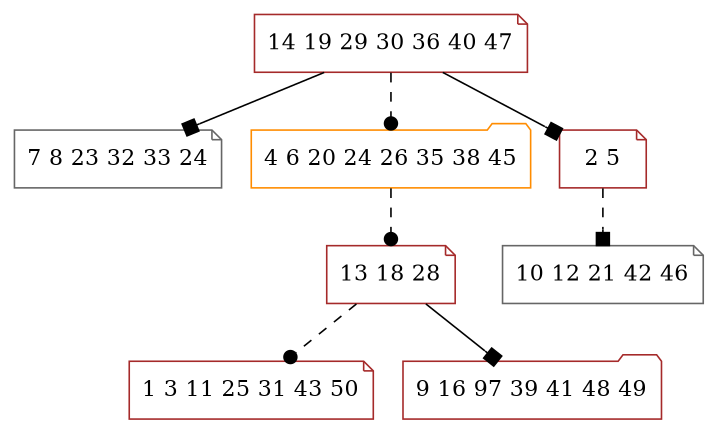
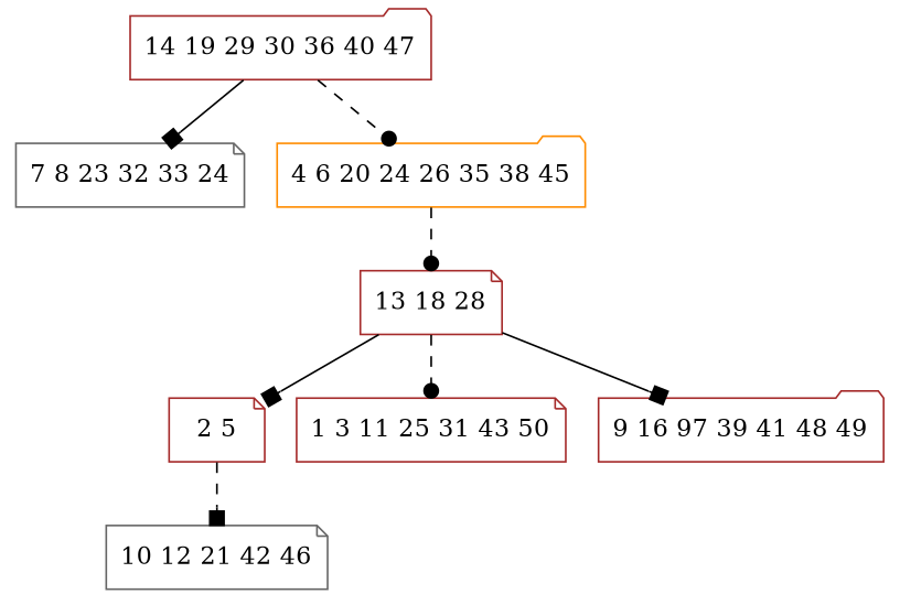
  digraph {
    node [color=brown shape=note]
    edge [arrowhead=box style=dashed]
-   n1 [label="14 19 29 30 36 40 47"]
+   n1 [label="14 19 29 30 36 40 47" shape=folder]
    n2 [color=gray40 label="7 8 23 32 33 24"]
    n3 [color=darkorange label="4 6 20 24 26 35 38 45" shape=folder]
    n4 [label="2 5"]
    n5 [label="13 18 28"]
    n6 [color=gray40 label="10 12 21 42 46"]
    n7 [label="1 3 11 25 31 43 50"]
    n8 [label="9 16 97 39 41 48 49" shape=folder]
    n1 -> n2 [style=solid]
    n1 -> n3 [arrowhead=dot]
-   n1 -> n4 [style=solid]
+   n5 -> n4 [style=solid]
    n3 -> n5 [arrowhead=dot]
    n4 -> n6
    n5 -> n7 [arrowhead=dot]
    n5 -> n8 [style=solid]
  }
